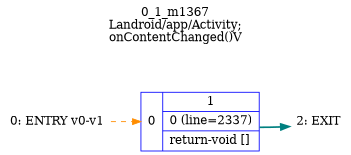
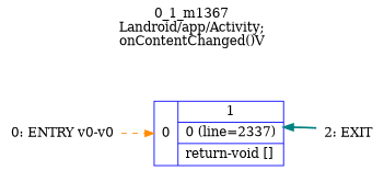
  digraph {
    label="0_1_m1367\nLandroid/app/Activity;\nonContentChanged()V"
    labelloc=t
    rankdir=LR
    node [color=black shape=plaintext]
    edge [fontcolor=blue weight=100]
-   n1 [label="0: ENTRY v0-v1"]
+   n1 [label="0: ENTRY v0-v0"]
    n2 [color=blue label="{0|{1|0 (line=2337)|return-void []\l}}" shape=record]
    n3 [label="2: EXIT"]
    n1 -> n2 [color=darkorange style=dashed]
-   n2 -> n3 [color=teal style=bold]
+   n3 -> n2 [color=teal style=bold]
  }
